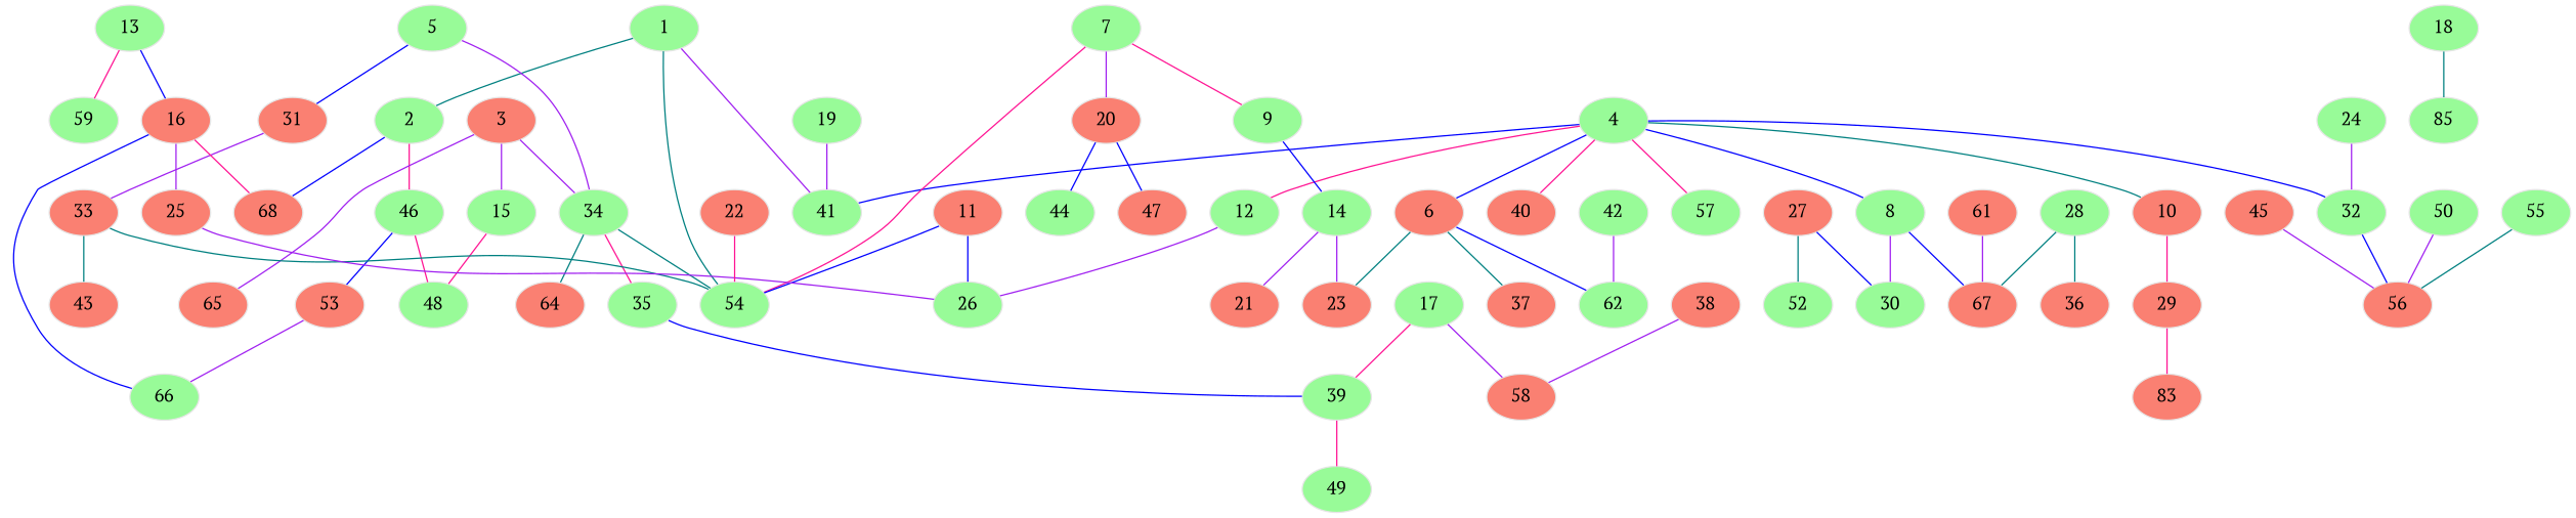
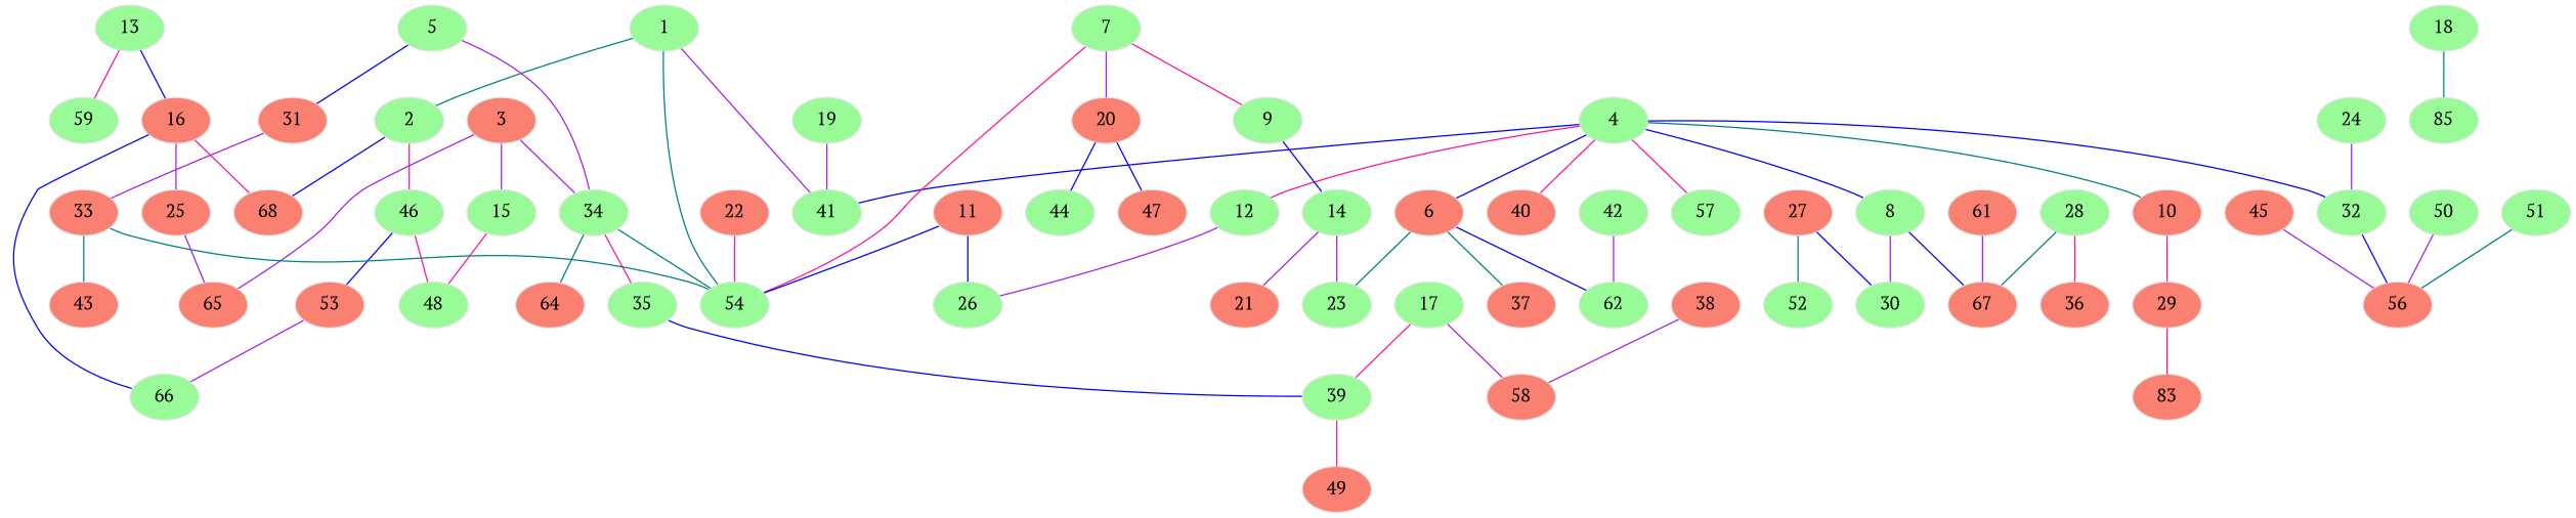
  graph {
    fontname="PT Serif"
    node [color=gray90 fillcolor=palegreen fontname="PT Serif" style=filled]
    edge [color=purple fontname="PT Serif" weight=1.0]
    1
    2
    41
    54
    46
    68 [fillcolor=salmon]
    48
    53 [fillcolor=salmon]
    3 [fillcolor=salmon]
    15
    34
    65 [fillcolor=salmon]
    35
    64 [fillcolor=salmon]
    4
    6 [fillcolor=salmon]
    8
    10 [fillcolor=salmon]
    12
    32
    40 [fillcolor=salmon]
    57
-   23 [fillcolor=salmon]
+   23
    37 [fillcolor=salmon]
    62
    30
    67 [fillcolor=salmon]
    29 [fillcolor=salmon]
    26
    56 [fillcolor=salmon]
    5
    31 [fillcolor=salmon]
    33 [fillcolor=salmon]
    7
    9
    20 [fillcolor=salmon]
    14
    44
    47 [fillcolor=salmon]
    21 [fillcolor=salmon]
    n41 [fillcolor=salmon label=83]
    11 [fillcolor=salmon]
    16 [fillcolor=salmon]
    13
    59
    25 [fillcolor=salmon]
    66
    17
    39
    58 [fillcolor=salmon]
-   49
+   49 [fillcolor=salmon]
    n52 [label=85]
    18
    19
    22 [fillcolor=salmon]
    24
    27 [fillcolor=salmon]
    52
    28
    36 [fillcolor=salmon]
    43 [fillcolor=salmon]
    38 [fillcolor=salmon]
    42
    45 [fillcolor=salmon]
    50
-   51 [label=55]
+   51
    61 [fillcolor=salmon]
    1 -- 2 [color=teal]
    1 -- 41
    1 -- 54 [color=teal]
    2 -- 46 [color=deeppink]
    2 -- 68 [color=blue]
    46 -- 48 [color=deeppink]
    46 -- 53 [color=blue]
    53 -- 66
    3 -- 15
    3 -- 34
    3 -- 65
    15 -- 48 [color=deeppink]
    34 -- 54 [color=teal]
    34 -- 35 [color=deeppink]
    34 -- 64 [color=teal]
    35 -- 39 [color=blue]
    4 -- 41 [color=blue]
    4 -- 6 [color=blue]
    4 -- 8 [color=blue]
    4 -- 10 [color=teal]
    4 -- 12 [color=deeppink]
    4 -- 32 [color=blue]
    4 -- 40 [color=deeppink]
    4 -- 57 [color=deeppink]
    6 -- 23 [color=teal]
    6 -- 37 [color=teal]
    6 -- 62 [color=blue]
    8 -- 30
    8 -- 67 [color=blue]
    10 -- 29 [color=deeppink]
    12 -- 26
    32 -- 56 [color=blue]
    29 -- n41 [color=deeppink]
    5 -- 34
    5 -- 31 [color=blue]
    31 -- 33
    33 -- 54 [color=teal]
    33 -- 43 [color=teal]
    7 -- 54 [color=deeppink]
    7 -- 9 [color=deeppink]
    7 -- 20
    9 -- 14 [color=blue]
    20 -- 44 [color=blue]
    20 -- 47 [color=blue]
    14 -- 23
    14 -- 21
    11 -- 54 [color=blue]
    11 -- 26 [color=blue]
    16 -- 68 [color=deeppink]
    16 -- 25
    16 -- 66 [color=blue]
    13 -- 16 [color=blue]
    13 -- 59 [color=deeppink]
-   25 -- 26
+   25 -- 65
    17 -- 39 [color=deeppink]
    17 -- 58
    39 -- 49 [color=deeppink]
    18 -- n52 [color=teal]
    19 -- 41
    22 -- 54 [color=deeppink]
    24 -- 32
    27 -- 30 [color=blue]
    27 -- 52 [color=teal]
    28 -- 67 [color=teal]
-   28 -- 36 [color=teal]
+   28 -- 36 [color=deeppink]
    38 -- 58
    42 -- 62
    45 -- 56
    50 -- 56
    51 -- 56 [color=teal]
    61 -- 67
  }
